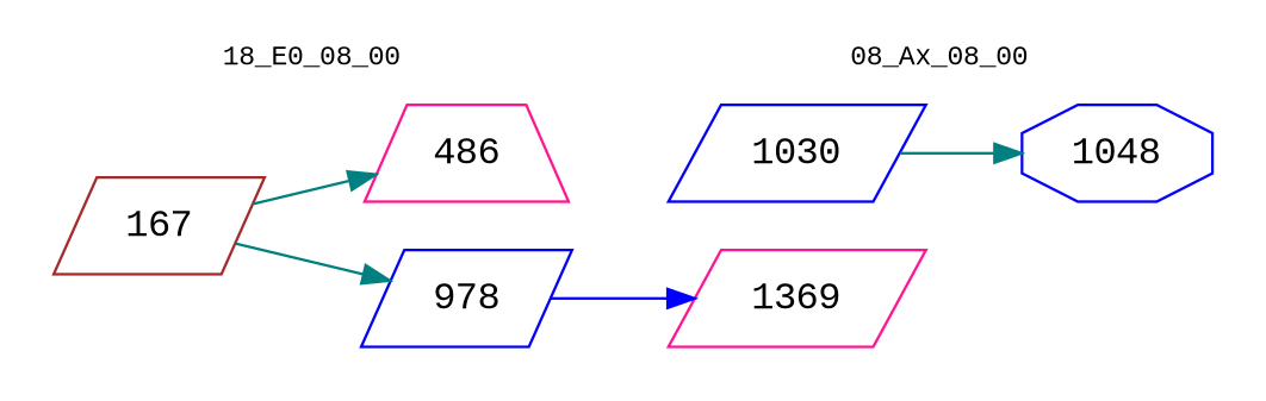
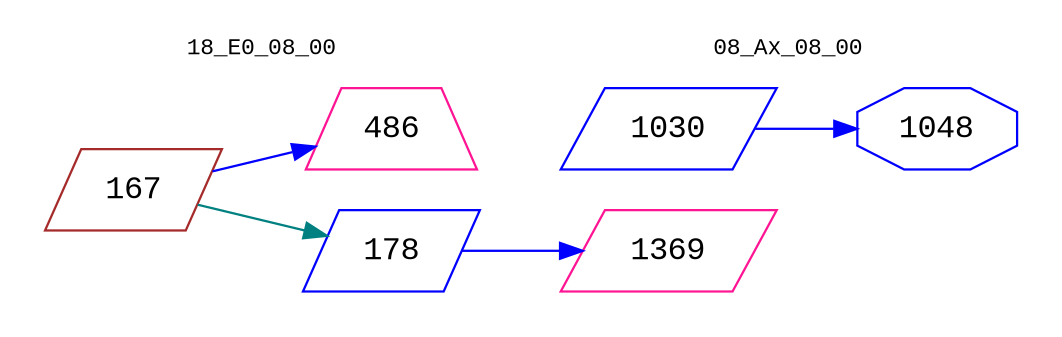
  digraph {
    fontname="Liberation Mono"
    rankdir=LR
    node [color=blue fontname="Liberation Mono" shape=parallelogram]
    edge [color=teal fontname="Liberation Mono"]
    n1 [label=1030]
    n2 [label=1048 shape=octagon]
    n3 [color=deeppink label=1369]
    n4 [color=brown label=167]
-   n5 [label=978]
+   n5 [label=178]
    n6 [color=deeppink label=486 shape=trapezium]
    subgraph cluster_1 {
      color=white
      fontsize=10
      label="08_Ax_08_00"
      n1
      n2
      n3
    }
    subgraph cluster_2 {
      color=white
      fontsize=10
      label="18_E0_08_00"
      n4
      n5
      n6
    }
-   n1 -> n2
+   n1 -> n2 [color=blue]
    n4 -> n5
-   n4 -> n6
+   n4 -> n6 [color=blue]
    n5 -> n3 [color=blue]
  }
